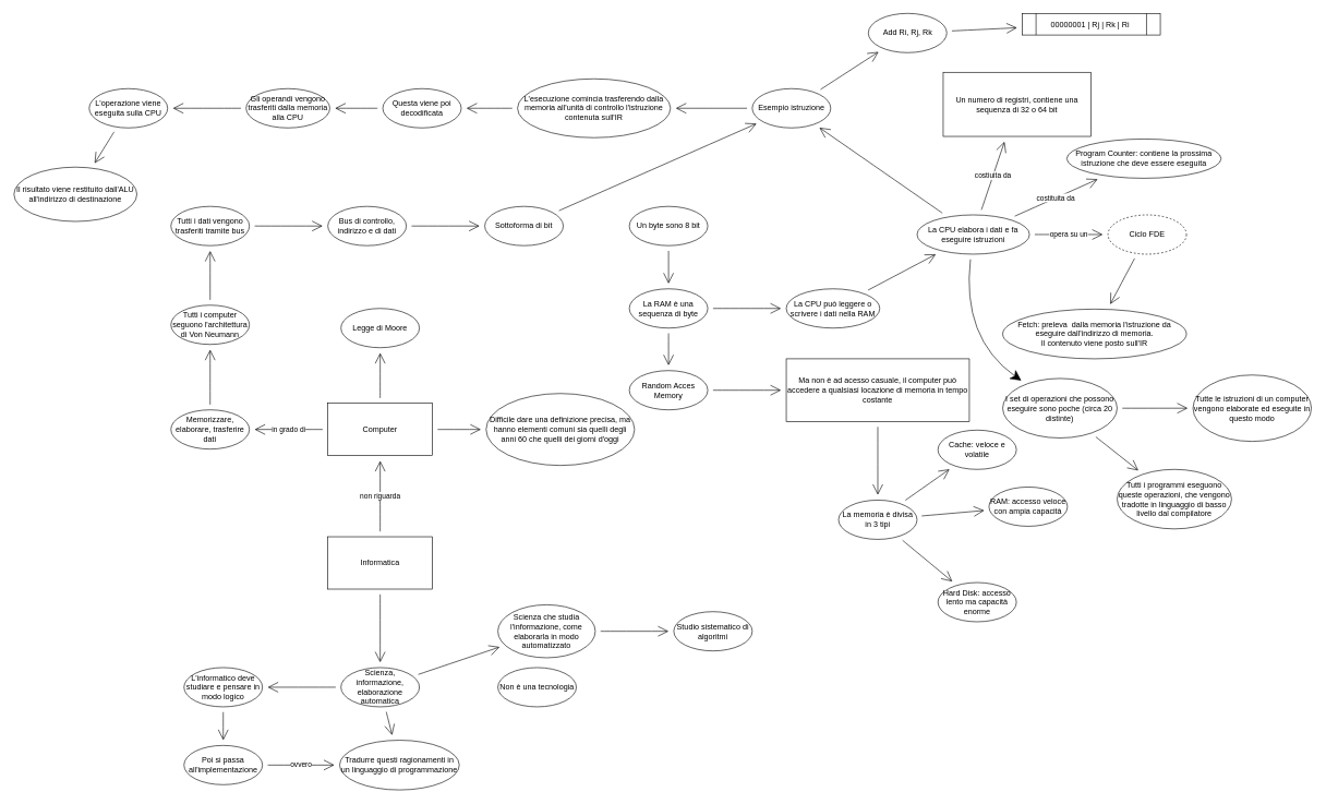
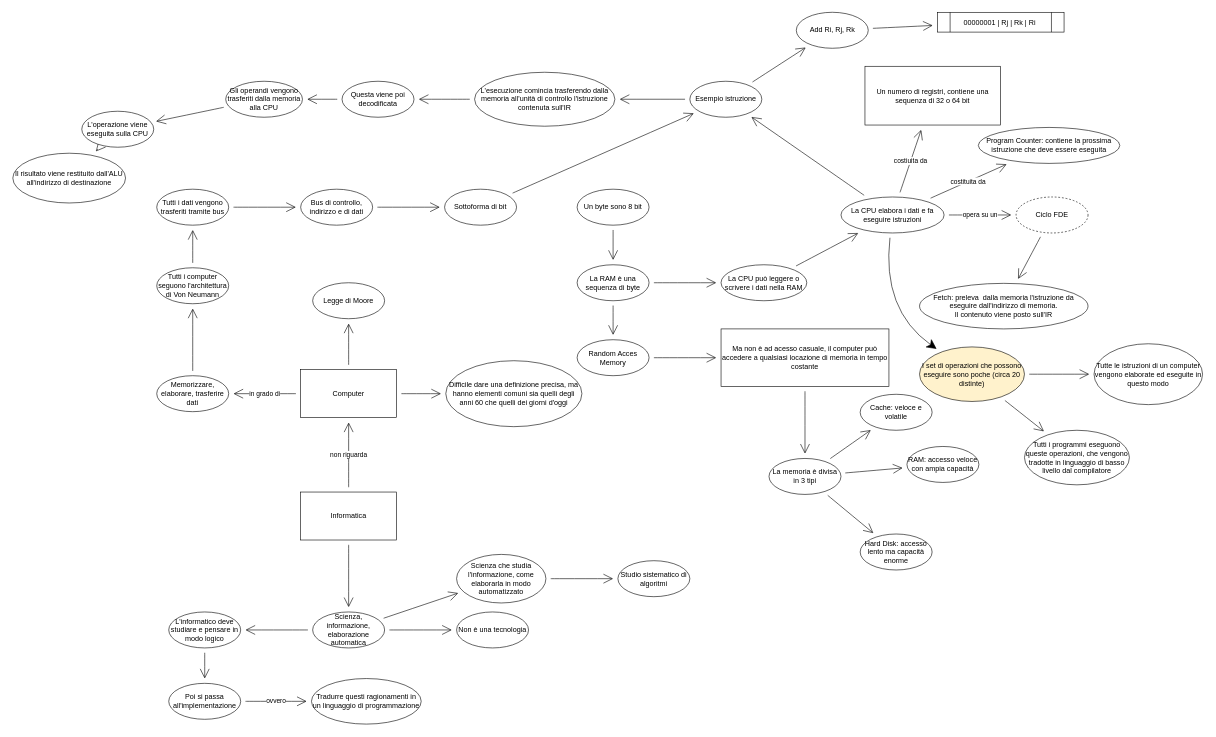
  <mxCell id="0" />
  <mxCell id="1" parent="0" />
  <mxCell id="2" value="" style="edgeStyle=none;curved=1;rounded=0;orthogonalLoop=1;jettySize=auto;html=1;endArrow=open;startSize=14;endSize=14;sourcePerimeterSpacing=8;targetPerimeterSpacing=8;" parent="1" source="4" target="8" edge="1"><mxGeometry relative="1" as="geometry" /></mxCell>
  <mxCell id="3" value="non riguarda" style="edgeStyle=none;curved=1;rounded=0;orthogonalLoop=1;jettySize=auto;html=1;endArrow=open;startSize=14;endSize=14;sourcePerimeterSpacing=8;targetPerimeterSpacing=8;" parent="1" source="4" target="16" edge="1"><mxGeometry relative="1" as="geometry" /></mxCell>
  <mxCell id="4" value="Informatica" style="rounded=0;whiteSpace=wrap;html=1;hachureGap=4;" parent="1" vertex="1"><mxGeometry x="500" y="820" width="160" height="80" as="geometry" /></mxCell>
- <mxCell id="5" value="" style="edgeStyle=none;curved=1;rounded=0;orthogonalLoop=1;jettySize=auto;html=1;endArrow=open;startSize=14;endSize=14;sourcePerimeterSpacing=8;targetPerimeterSpacing=8;" parent="1" source="8" target="23" edge="1"><mxGeometry relative="1" as="geometry" /></mxCell>
+ <mxCell id="5" value="" style="edgeStyle=none;curved=1;rounded=0;orthogonalLoop=1;jettySize=auto;html=1;endArrow=open;startSize=14;endSize=14;sourcePerimeterSpacing=8;targetPerimeterSpacing=8;" parent="1" source="8" target="9" edge="1"><mxGeometry relative="1" as="geometry" /></mxCell>
  <mxCell id="6" value="" style="edgeStyle=none;curved=1;rounded=0;orthogonalLoop=1;jettySize=auto;html=1;endArrow=open;startSize=14;endSize=14;sourcePerimeterSpacing=8;targetPerimeterSpacing=8;" parent="1" source="8" target="11" edge="1"><mxGeometry relative="1" as="geometry" /></mxCell>
  <mxCell id="7" value="" style="edgeStyle=none;curved=1;rounded=0;orthogonalLoop=1;jettySize=auto;html=1;endArrow=open;startSize=14;endSize=14;sourcePerimeterSpacing=8;targetPerimeterSpacing=8;" parent="1" source="8" target="20" edge="1"><mxGeometry relative="1" as="geometry" /></mxCell>
  <mxCell id="8" value="Scienza, informazione, elaborazione automatica" style="ellipse;whiteSpace=wrap;html=1;hachureGap=4;" parent="1" vertex="1"><mxGeometry x="520" y="1020" width="120" height="60" as="geometry" /></mxCell>
  <mxCell id="9" value="Non è una tecnologia" style="ellipse;whiteSpace=wrap;html=1;hachureGap=4;" parent="1" vertex="1"><mxGeometry x="760" y="1020" width="120" height="60" as="geometry" /></mxCell>
  <mxCell id="10" value="" style="edgeStyle=none;curved=1;rounded=0;orthogonalLoop=1;jettySize=auto;html=1;endArrow=open;startSize=14;endSize=14;sourcePerimeterSpacing=8;targetPerimeterSpacing=8;" parent="1" source="11" target="12" edge="1"><mxGeometry relative="1" as="geometry" /></mxCell>
  <mxCell id="11" value="Scienza che studia l'informazione, come elaborarla in modo automatizzato" style="ellipse;whiteSpace=wrap;html=1;hachureGap=4;" parent="1" vertex="1"><mxGeometry x="760" y="924" width="149" height="81" as="geometry" /></mxCell>
  <mxCell id="12" value="Studio sistematico di algoritmi" style="ellipse;whiteSpace=wrap;html=1;hachureGap=4;" parent="1" vertex="1"><mxGeometry x="1029" y="934.5" width="120" height="60" as="geometry" /></mxCell>
  <mxCell id="13" value="" style="edgeStyle=none;curved=1;rounded=0;orthogonalLoop=1;jettySize=auto;html=1;endArrow=open;startSize=14;endSize=14;sourcePerimeterSpacing=8;targetPerimeterSpacing=8;" parent="1" source="16" target="17" edge="1"><mxGeometry relative="1" as="geometry" /></mxCell>
  <mxCell id="14" value="" style="edgeStyle=none;curved=1;rounded=0;orthogonalLoop=1;jettySize=auto;html=1;endArrow=open;startSize=14;endSize=14;sourcePerimeterSpacing=8;targetPerimeterSpacing=8;" parent="1" source="16" target="18" edge="1"><mxGeometry relative="1" as="geometry" /></mxCell>
  <mxCell id="15" value="in grado di" style="edgeStyle=none;curved=1;rounded=0;orthogonalLoop=1;jettySize=auto;html=1;endArrow=open;startSize=14;endSize=14;sourcePerimeterSpacing=8;targetPerimeterSpacing=8;" parent="1" source="16" target="25" edge="1"><mxGeometry relative="1" as="geometry" /></mxCell>
  <mxCell id="16" value="Computer" style="rounded=0;whiteSpace=wrap;html=1;hachureGap=4;" parent="1" vertex="1"><mxGeometry x="500" y="616" width="160" height="80" as="geometry" /></mxCell>
  <mxCell id="17" value="Legge di Moore" style="ellipse;whiteSpace=wrap;html=1;hachureGap=4;" parent="1" vertex="1"><mxGeometry x="520" y="471" width="120" height="60" as="geometry" /></mxCell>
  <mxCell id="18" value="Difficile dare una definizione precisa, ma hanno elementi comuni sia quelli degli anni 60 che quelli dei giorni d'oggi" style="ellipse;whiteSpace=wrap;html=1;hachureGap=4;" parent="1" vertex="1"><mxGeometry x="742" width="227" height="110" as="geometry" y="601" /></mxCell>
  <mxCell id="19" value="" style="edgeStyle=none;curved=1;rounded=0;orthogonalLoop=1;jettySize=auto;html=1;endArrow=open;startSize=14;endSize=14;sourcePerimeterSpacing=8;targetPerimeterSpacing=8;" parent="1" source="20" target="22" edge="1"><mxGeometry relative="1" as="geometry" /></mxCell>
  <mxCell id="20" value="L'informatico deve studiare e pensare in modo logico" style="ellipse;whiteSpace=wrap;html=1;hachureGap=4;" parent="1" vertex="1"><mxGeometry x="280" y="1020" width="120" height="60" as="geometry" /></mxCell>
  <mxCell id="21" value="ovvero" style="edgeStyle=none;curved=1;rounded=0;orthogonalLoop=1;jettySize=auto;html=1;endArrow=open;startSize=14;endSize=14;sourcePerimeterSpacing=8;targetPerimeterSpacing=8;" parent="1" source="22" target="23" edge="1"><mxGeometry relative="1" as="geometry" /></mxCell>
  <mxCell id="22" value="Poi si passa all'implementazione" style="ellipse;whiteSpace=wrap;html=1;hachureGap=4;" parent="1" vertex="1"><mxGeometry x="280" y="1139" width="120" height="60" as="geometry" /></mxCell>
  <mxCell id="23" value="Tradurre questi ragionamenti in un linguaggio di programmazione" style="ellipse;whiteSpace=wrap;html=1;hachureGap=4;" parent="1" vertex="1"><mxGeometry x="518" y="1131" width="183" height="76" as="geometry" /></mxCell>
  <mxCell id="24" value="" style="edgeStyle=none;curved=1;rounded=0;orthogonalLoop=1;jettySize=auto;html=1;endArrow=open;startSize=14;endSize=14;sourcePerimeterSpacing=8;targetPerimeterSpacing=8;" parent="1" source="25" target="27" edge="1"><mxGeometry relative="1" as="geometry" /></mxCell>
  <mxCell id="25" value="Memorizzare, elaborare, trasferire dati" style="ellipse;whiteSpace=wrap;html=1;hachureGap=4;" parent="1" vertex="1"><mxGeometry x="260" y="626" width="120" height="60" as="geometry" /></mxCell>
  <mxCell id="26" value="" style="edgeStyle=none;curved=1;rounded=0;orthogonalLoop=1;jettySize=auto;html=1;endArrow=open;startSize=14;endSize=14;sourcePerimeterSpacing=8;targetPerimeterSpacing=8;" parent="1" source="27" target="29" edge="1"><mxGeometry relative="1" as="geometry" /></mxCell>
- <mxCell id="27" value="Tutti i computer seguono l'architettura di Von Neumann" style="ellipse;whiteSpace=wrap;html=1;hachureGap=4;" parent="1" vertex="1"><mxGeometry x="260" y="466" width="120" height="60" as="geometry" /></mxCell>
+ <mxCell id="27" value="Tutti i computer seguono l'architettura di Von Neumann" style="ellipse;whiteSpace=wrap;html=1;hachureGap=4;" parent="1" vertex="1"><mxGeometry x="260" y="446" width="120" height="60" as="geometry" /></mxCell>
  <mxCell id="28" value="" style="edgeStyle=none;curved=1;rounded=0;orthogonalLoop=1;jettySize=auto;html=1;endArrow=open;startSize=14;endSize=14;sourcePerimeterSpacing=8;targetPerimeterSpacing=8;" parent="1" source="29" target="31" edge="1"><mxGeometry relative="1" as="geometry" /></mxCell>
  <mxCell id="29" value="Tutti i dati vengono trasferiti tramite bus" style="ellipse;whiteSpace=wrap;html=1;hachureGap=4;" parent="1" vertex="1"><mxGeometry x="260" y="315" width="120" height="60" as="geometry" /></mxCell>
  <mxCell id="30" value="" style="edgeStyle=none;curved=1;rounded=0;orthogonalLoop=1;jettySize=auto;html=1;endArrow=open;startSize=14;endSize=14;sourcePerimeterSpacing=8;targetPerimeterSpacing=8;" parent="1" source="31" target="33" edge="1"><mxGeometry relative="1" as="geometry" /></mxCell>
  <mxCell id="31" value="Bus di controllo, indirizzo e di dati" style="ellipse;whiteSpace=wrap;html=1;hachureGap=4;" parent="1" vertex="1"><mxGeometry x="500" y="315" width="120" height="60" as="geometry" /></mxCell>
  <mxCell id="32" value="" style="edgeStyle=none;curved=1;rounded=0;orthogonalLoop=1;jettySize=auto;html=1;endArrow=open;startSize=14;endSize=14;sourcePerimeterSpacing=8;targetPerimeterSpacing=8;" parent="1" source="33" target="65" edge="1"><mxGeometry relative="1" as="geometry" /></mxCell>
  <mxCell id="33" value="Sottoforma di bit" style="ellipse;whiteSpace=wrap;html=1;hachureGap=4;" parent="1" vertex="1"><mxGeometry x="740" y="315" width="120" height="60" as="geometry" /></mxCell>
  <mxCell id="34" value="" style="edgeStyle=none;curved=1;rounded=0;orthogonalLoop=1;jettySize=auto;html=1;endArrow=open;startSize=14;endSize=14;sourcePerimeterSpacing=8;targetPerimeterSpacing=8;" parent="1" source="35" target="38" edge="1"><mxGeometry relative="1" as="geometry" /></mxCell>
  <mxCell id="35" value="Un byte sono 8 bit" style="ellipse;whiteSpace=wrap;html=1;hachureGap=4;" parent="1" vertex="1"><mxGeometry x="961" y="315" width="120" height="60" as="geometry" /></mxCell>
  <mxCell id="36" value="" style="edgeStyle=none;curved=1;rounded=0;orthogonalLoop=1;jettySize=auto;html=1;endArrow=open;startSize=14;endSize=14;sourcePerimeterSpacing=8;targetPerimeterSpacing=8;" parent="1" source="38" target="40" edge="1"><mxGeometry relative="1" as="geometry" /></mxCell>
  <mxCell id="37" value="" style="edgeStyle=none;curved=1;rounded=0;orthogonalLoop=1;jettySize=auto;html=1;endArrow=open;startSize=14;endSize=14;sourcePerimeterSpacing=8;targetPerimeterSpacing=8;" parent="1" source="38" target="42" edge="1"><mxGeometry relative="1" as="geometry" /></mxCell>
  <mxCell id="38" value="La RAM è una sequenza di byte" style="ellipse;whiteSpace=wrap;html=1;hachureGap=4;" parent="1" vertex="1"><mxGeometry x="961" y="441" width="120" height="60" as="geometry" /></mxCell>
  <mxCell id="39" value="" style="edgeStyle=none;curved=1;rounded=0;orthogonalLoop=1;jettySize=auto;html=1;endArrow=open;startSize=14;endSize=14;sourcePerimeterSpacing=8;targetPerimeterSpacing=8;" parent="1" source="40" target="57" edge="1"><mxGeometry relative="1" as="geometry" /></mxCell>
  <mxCell id="40" value="La CPU può leggere o scrivere i dati nella RAM" style="ellipse;whiteSpace=wrap;html=1;hachureGap=4;" parent="1" vertex="1"><mxGeometry x="1201" y="441" width="143" height="60" as="geometry" /></mxCell>
  <mxCell id="41" value="" style="edgeStyle=none;curved=1;rounded=0;orthogonalLoop=1;jettySize=auto;html=1;endArrow=open;startSize=14;endSize=14;sourcePerimeterSpacing=8;targetPerimeterSpacing=8;" parent="1" source="42" target="44" edge="1"><mxGeometry relative="1" as="geometry" /></mxCell>
  <mxCell id="42" value="Random Acces Memory" style="ellipse;whiteSpace=wrap;html=1;hachureGap=4;" parent="1" vertex="1"><mxGeometry x="961" y="566" width="120" height="60" as="geometry" /></mxCell>
  <mxCell id="43" value="" style="edgeStyle=none;curved=1;rounded=0;orthogonalLoop=1;jettySize=auto;html=1;endArrow=open;startSize=14;endSize=14;sourcePerimeterSpacing=8;targetPerimeterSpacing=8;" parent="1" source="44" target="48" edge="1"><mxGeometry relative="1" as="geometry" /></mxCell>
  <mxCell id="44" value="Ma non è ad acesso casuale, il computer può accedere a qualsiasi locazione di memoria in tempo costante" style="whiteSpace=wrap;html=1;hachureGap=4;rounded=0;" parent="1" vertex="1"><mxGeometry x="1201" y="548" width="280" height="96" as="geometry" /></mxCell>
  <mxCell id="45" value="" style="edgeStyle=none;curved=1;rounded=0;orthogonalLoop=1;jettySize=auto;html=1;endArrow=open;startSize=14;endSize=14;sourcePerimeterSpacing=8;targetPerimeterSpacing=8;" parent="1" source="48" target="49" edge="1"><mxGeometry relative="1" as="geometry" /></mxCell>
  <mxCell id="46" value="" style="edgeStyle=none;curved=1;rounded=0;orthogonalLoop=1;jettySize=auto;html=1;endArrow=open;startSize=14;endSize=14;sourcePerimeterSpacing=8;targetPerimeterSpacing=8;" parent="1" source="48" target="50" edge="1"><mxGeometry relative="1" as="geometry" /></mxCell>
  <mxCell id="47" value="" style="edgeStyle=none;curved=1;rounded=0;orthogonalLoop=1;jettySize=auto;html=1;endArrow=open;startSize=14;endSize=14;sourcePerimeterSpacing=8;targetPerimeterSpacing=8;" parent="1" source="48" target="51" edge="1"><mxGeometry relative="1" as="geometry" /></mxCell>
  <mxCell id="48" value="La memoria è divisa in 3 tipi" style="ellipse;whiteSpace=wrap;html=1;hachureGap=4;" parent="1" vertex="1"><mxGeometry x="1281" y="764" width="120" height="60" as="geometry" /></mxCell>
  <mxCell id="49" value="Cache: veloce e volatile" style="ellipse;whiteSpace=wrap;html=1;hachureGap=4;" parent="1" vertex="1"><mxGeometry x="1433" y="657" width="120" height="60" as="geometry" /></mxCell>
  <mxCell id="50" value="RAM: accesso veloce con ampia capacità" style="ellipse;whiteSpace=wrap;html=1;hachureGap=4;" parent="1" vertex="1"><mxGeometry x="1511" y="744" width="120" height="60" as="geometry" /></mxCell>
  <mxCell id="51" value="Hard Disk: accesso lento ma capacità enorme" style="ellipse;whiteSpace=wrap;html=1;hachureGap=4;" parent="1" vertex="1"><mxGeometry x="1433" y="890" width="120" height="60" as="geometry" /></mxCell>
  <mxCell id="52" value="costiuita da" style="edgeStyle=none;curved=1;rounded=0;orthogonalLoop=1;jettySize=auto;html=1;endArrow=open;startSize=14;endSize=14;sourcePerimeterSpacing=8;targetPerimeterSpacing=8;" parent="1" source="57" target="58" edge="1"><mxGeometry relative="1" as="geometry" /></mxCell>
  <mxCell id="53" value="costituita da" style="edgeStyle=none;curved=1;rounded=0;orthogonalLoop=1;jettySize=auto;html=1;endArrow=open;startSize=14;endSize=14;sourcePerimeterSpacing=8;targetPerimeterSpacing=8;" parent="1" source="57" target="59" edge="1"><mxGeometry relative="1" as="geometry" /></mxCell>
  <mxCell id="54" value="opera su un" style="edgeStyle=none;curved=1;rounded=0;orthogonalLoop=1;jettySize=auto;html=1;endArrow=open;startSize=14;endSize=14;sourcePerimeterSpacing=8;targetPerimeterSpacing=8;" parent="1" source="57" target="61" edge="1"><mxGeometry relative="1" as="geometry" /></mxCell>
  <mxCell id="55" value="" style="edgeStyle=none;curved=1;rounded=0;orthogonalLoop=1;jettySize=auto;html=1;endArrow=open;startSize=14;endSize=14;sourcePerimeterSpacing=8;targetPerimeterSpacing=8;" parent="1" source="57" target="65" edge="1"><mxGeometry relative="1" as="geometry" /></mxCell>
  <mxCell id="56" value="" style="edgeStyle=none;curved=1;rounded=0;orthogonalLoop=1;jettySize=auto;html=1;endArrow=classic;startSize=14;endSize=14;sourcePerimeterSpacing=8;targetPerimeterSpacing=8;" parent="1" source="57" target="80" edge="1"><mxGeometry relative="1" as="geometry"><Array as="points"><mxPoint x="1469" y="516" /></Array></mxGeometry></mxCell>
  <mxCell id="57" value="La CPU elabora i dati e fa eseguire istruzioni" style="ellipse;whiteSpace=wrap;html=1;hachureGap=4;" parent="1" vertex="1"><mxGeometry x="1401" y="328" width="172" height="60" as="geometry" /></mxCell>
  <mxCell id="58" value="Un numero di registri, contiene una sequenza di 32 o 64 bit" style="whiteSpace=wrap;html=1;hachureGap=4;rounded=0;" parent="1" vertex="1"><mxGeometry x="1441" y="110" width="226" height="98" as="geometry" /></mxCell>
  <mxCell id="59" value="Program Counter: contiene la prossima istruzione che deve essere eseguita" style="ellipse;whiteSpace=wrap;html=1;hachureGap=4;" parent="1" vertex="1"><mxGeometry x="1630" y="212" width="236" height="60" as="geometry" /></mxCell>
  <mxCell id="60" value="" style="edgeStyle=none;curved=1;rounded=0;orthogonalLoop=1;jettySize=auto;html=1;endArrow=open;startSize=14;endSize=14;sourcePerimeterSpacing=8;targetPerimeterSpacing=8;" parent="1" source="61" target="62" edge="1"><mxGeometry relative="1" as="geometry" /></mxCell>
  <mxCell id="61" value="Ciclo FDE" style="ellipse;whiteSpace=wrap;html=1;hachureGap=4;dashed=1;" parent="1" vertex="1"><mxGeometry x="1693" y="328" width="120" height="60" as="geometry" /></mxCell>
  <mxCell id="62" value="Fetch: preleva&amp;nbsp; dalla memoria l'istruzione da eseguire dall'indirizzo di memoria.&lt;br&gt;Il contenuto viene posto sull'IR" style="ellipse;whiteSpace=wrap;html=1;hachureGap=4;" parent="1" vertex="1"><mxGeometry x="1532" y="472" width="281" height="76" as="geometry" /></mxCell>
  <mxCell id="63" value="" style="edgeStyle=none;curved=1;rounded=0;orthogonalLoop=1;jettySize=auto;html=1;endArrow=open;startSize=14;endSize=14;sourcePerimeterSpacing=8;targetPerimeterSpacing=8;" parent="1" source="65" target="67" edge="1"><mxGeometry relative="1" as="geometry" /></mxCell>
  <mxCell id="64" value="" style="edgeStyle=none;curved=1;rounded=0;orthogonalLoop=1;jettySize=auto;html=1;endArrow=open;startSize=14;endSize=14;sourcePerimeterSpacing=8;targetPerimeterSpacing=8;" parent="1" source="65" target="70" edge="1"><mxGeometry relative="1" as="geometry" /></mxCell>
  <mxCell id="65" value="Esempio istruzione" style="ellipse;whiteSpace=wrap;html=1;hachureGap=4;" parent="1" vertex="1"><mxGeometry x="1149" y="135" width="120" height="60" as="geometry" /></mxCell>
  <mxCell id="66" value="" style="edgeStyle=none;curved=1;rounded=0;orthogonalLoop=1;jettySize=auto;html=1;endArrow=open;startSize=14;endSize=14;sourcePerimeterSpacing=8;targetPerimeterSpacing=8;" parent="1" source="67" target="68" edge="1"><mxGeometry relative="1" as="geometry" /></mxCell>
  <mxCell id="67" value="Add Ri, Rj, Rk" style="ellipse;whiteSpace=wrap;html=1;hachureGap=4;" parent="1" vertex="1"><mxGeometry x="1326.5" y="20" width="120" height="60" as="geometry" /></mxCell>
  <mxCell id="68" value="00000001 | Rj | Rk | Ri&amp;nbsp;" style="shape=process;whiteSpace=wrap;html=1;backgroundOutline=1;hachureGap=4;" parent="1" vertex="1"><mxGeometry x="1562" y="20" width="211" height="33" as="geometry" /></mxCell>
  <mxCell id="69" value="" style="edgeStyle=none;curved=1;rounded=0;orthogonalLoop=1;jettySize=auto;html=1;endArrow=open;startSize=14;endSize=14;sourcePerimeterSpacing=8;targetPerimeterSpacing=8;" parent="1" source="70" target="72" edge="1"><mxGeometry relative="1" as="geometry" /></mxCell>
  <mxCell id="70" value="L'esecuzione comincia trasferendo dalla memoria all'unità di controllo l'istruzione contenuta sull'IR" style="ellipse;whiteSpace=wrap;html=1;hachureGap=4;" parent="1" vertex="1"><mxGeometry x="790" y="120" width="234" height="90" as="geometry" /></mxCell>
  <mxCell id="71" value="" style="edgeStyle=none;curved=1;rounded=0;orthogonalLoop=1;jettySize=auto;html=1;endArrow=open;startSize=14;endSize=14;sourcePerimeterSpacing=8;targetPerimeterSpacing=8;" parent="1" source="72" target="74" edge="1"><mxGeometry relative="1" as="geometry" /></mxCell>
- <mxCell id="72" value="Questa viene poi decodificata" style="ellipse;whiteSpace=wrap;html=1;hachureGap=4;" parent="1" vertex="1"><mxGeometry x="584" y="135" width="120" height="60" as="geometry" /></mxCell>
+ <mxCell id="72" value="Questa viene poi decodificata" style="ellipse;whiteSpace=wrap;html=1;hachureGap=4;" parent="1" vertex="1"><mxGeometry x="569" y="135" width="120" height="60" as="geometry" /></mxCell>
  <mxCell id="73" value="" style="edgeStyle=none;curved=1;rounded=0;orthogonalLoop=1;jettySize=auto;html=1;endArrow=open;startSize=14;endSize=14;sourcePerimeterSpacing=8;targetPerimeterSpacing=8;" parent="1" source="74" target="76" edge="1"><mxGeometry relative="1" as="geometry" /></mxCell>
  <mxCell id="74" value="Gli operandi vengono trasferiti dalla memoria alla CPU" style="ellipse;whiteSpace=wrap;html=1;hachureGap=4;" parent="1" vertex="1"><mxGeometry x="375" y="135" width="128" height="60" as="geometry" /></mxCell>
  <mxCell id="75" value="" style="edgeStyle=none;curved=1;rounded=0;orthogonalLoop=1;jettySize=auto;html=1;endArrow=open;startSize=14;endSize=14;sourcePerimeterSpacing=8;targetPerimeterSpacing=8;" parent="1" source="76" target="77" edge="1"><mxGeometry relative="1" as="geometry" /></mxCell>
- <mxCell id="76" value="L'operazione viene eseguita sulla CPU" style="ellipse;whiteSpace=wrap;html=1;hachureGap=4;" parent="1" vertex="1"><mxGeometry x="135" y="135" width="120" height="60" as="geometry" /></mxCell>
+ <mxCell id="76" value="L'operazione viene eseguita sulla CPU" style="ellipse;whiteSpace=wrap;html=1;hachureGap=4;" parent="1" vertex="1"><mxGeometry x="135" y="185" width="120" height="60" as="geometry" /></mxCell>
  <mxCell id="77" value="Il risultato viene restituito dall'ALU all'indirizzo di destinazione" style="ellipse;whiteSpace=wrap;html=1;hachureGap=4;" parent="1" vertex="1"><mxGeometry x="20" y="255" width="188" height="83" as="geometry" /></mxCell>
  <mxCell id="78" value="" style="edgeStyle=none;curved=1;rounded=0;orthogonalLoop=1;jettySize=auto;html=1;endArrow=open;startSize=14;endSize=14;sourcePerimeterSpacing=8;targetPerimeterSpacing=8;" parent="1" source="80" target="81" edge="1"><mxGeometry relative="1" as="geometry" /></mxCell>
  <mxCell id="79" style="edgeStyle=none;curved=1;rounded=0;orthogonalLoop=1;jettySize=auto;html=1;endArrow=open;startSize=14;endSize=14;sourcePerimeterSpacing=8;targetPerimeterSpacing=8;" parent="1" source="80" target="82" edge="1"><mxGeometry relative="1" as="geometry" /></mxCell>
- <mxCell id="80" value="I set di operazioni che possono eseguire sono poche (circa 20 distinte)" style="ellipse;whiteSpace=wrap;html=1;hachureGap=4;" parent="1" vertex="1"><mxGeometry x="1532" y="578" width="175" height="91" as="geometry" /></mxCell>
+ <mxCell id="80" value="I set di operazioni che possono eseguire sono poche (circa 20 distinte)" style="ellipse;whiteSpace=wrap;html=1;hachureGap=4;fillColor=#fff2cc;" parent="1" vertex="1"><mxGeometry x="1532" y="578" width="175" height="91" as="geometry" /></mxCell>
  <mxCell id="81" value="Tutte le istruzioni di un computer vengono elaborate ed eseguite in questo modo" style="ellipse;whiteSpace=wrap;html=1;hachureGap=4;" parent="1" vertex="1"><mxGeometry x="1823" y="572.75" width="181" height="101.5" as="geometry" /></mxCell>
  <mxCell id="82" value="Tutti i programmi eseguono queste operazioni, che vengono tradotte in linguaggio di basso livello dal compilatore" style="ellipse;whiteSpace=wrap;html=1;hachureGap=4;" parent="1" vertex="1"><mxGeometry x="1707" y="717" width="175" height="91" as="geometry" /></mxCell>
